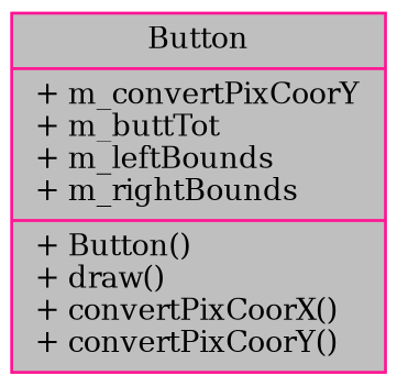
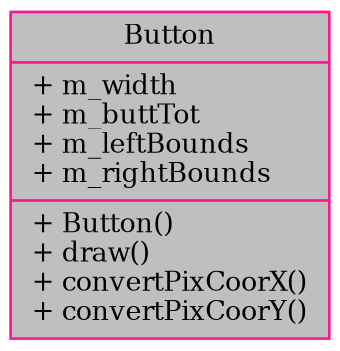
  digraph {
    fontname="DejaVu Serif"
-   n1 [color=deeppink fillcolor=grey75 fontcolor=black fontname="DejaVu Serif" fontsize=10 height=0.2 label="{Button\n|+ m_convertPixCoorY\l+ m_buttTot\l+ m_leftBounds\l+ m_rightBounds\l|+ Button()\l+ draw()\l+ convertPixCoorX()\l+ convertPixCoorY()\l}" shape=record style=filled width=0.4]
+   n1 [color=deeppink fillcolor=grey75 fontcolor=black fontname="DejaVu Serif" fontsize=10 height=0.2 label="{Button\n|+ m_width\l+ m_buttTot\l+ m_leftBounds\l+ m_rightBounds\l|+ Button()\l+ draw()\l+ convertPixCoorX()\l+ convertPixCoorY()\l}" shape=record style=filled width=0.4]
  }
